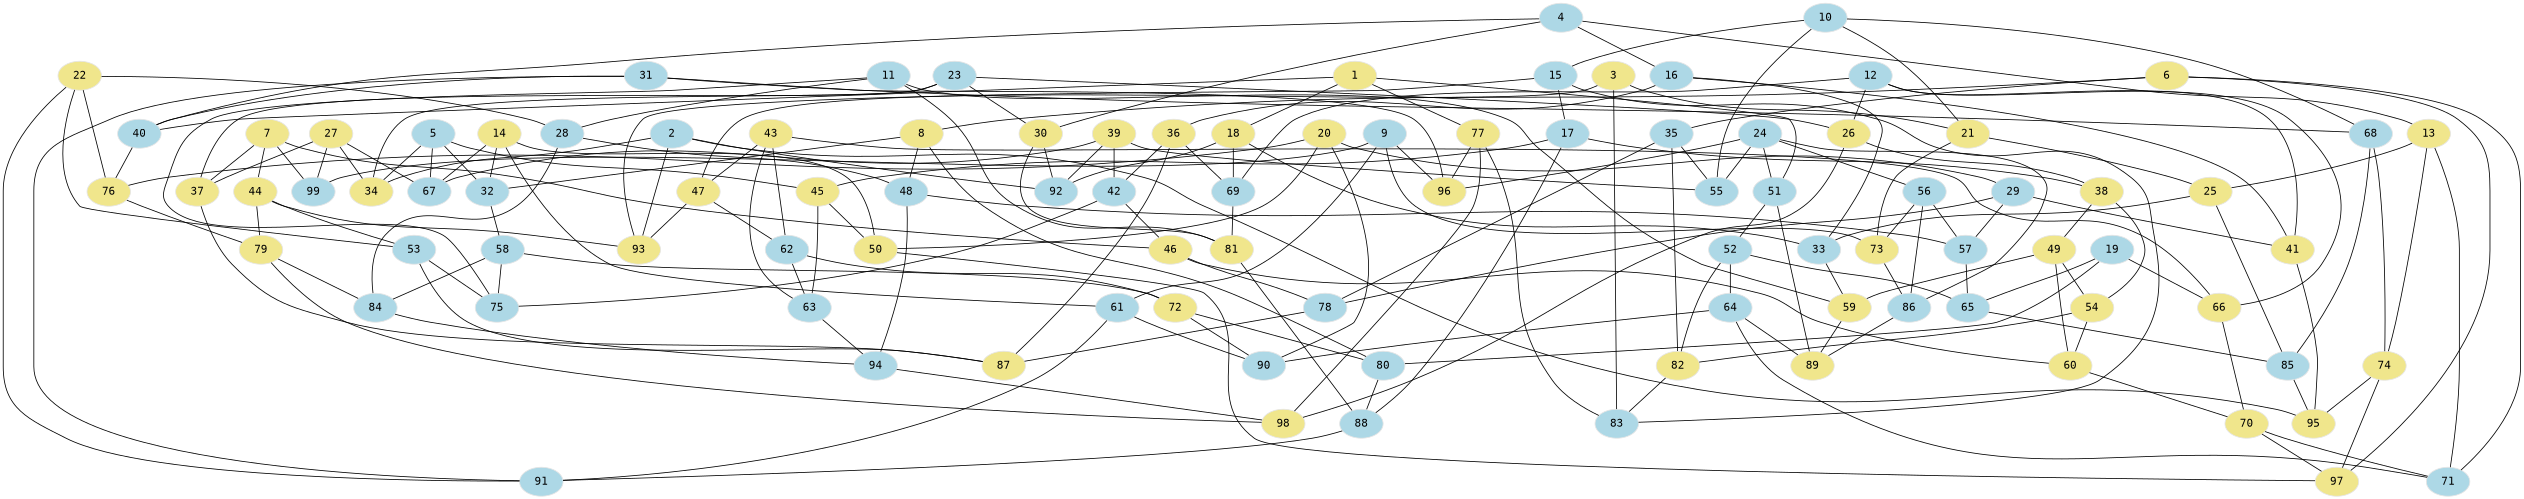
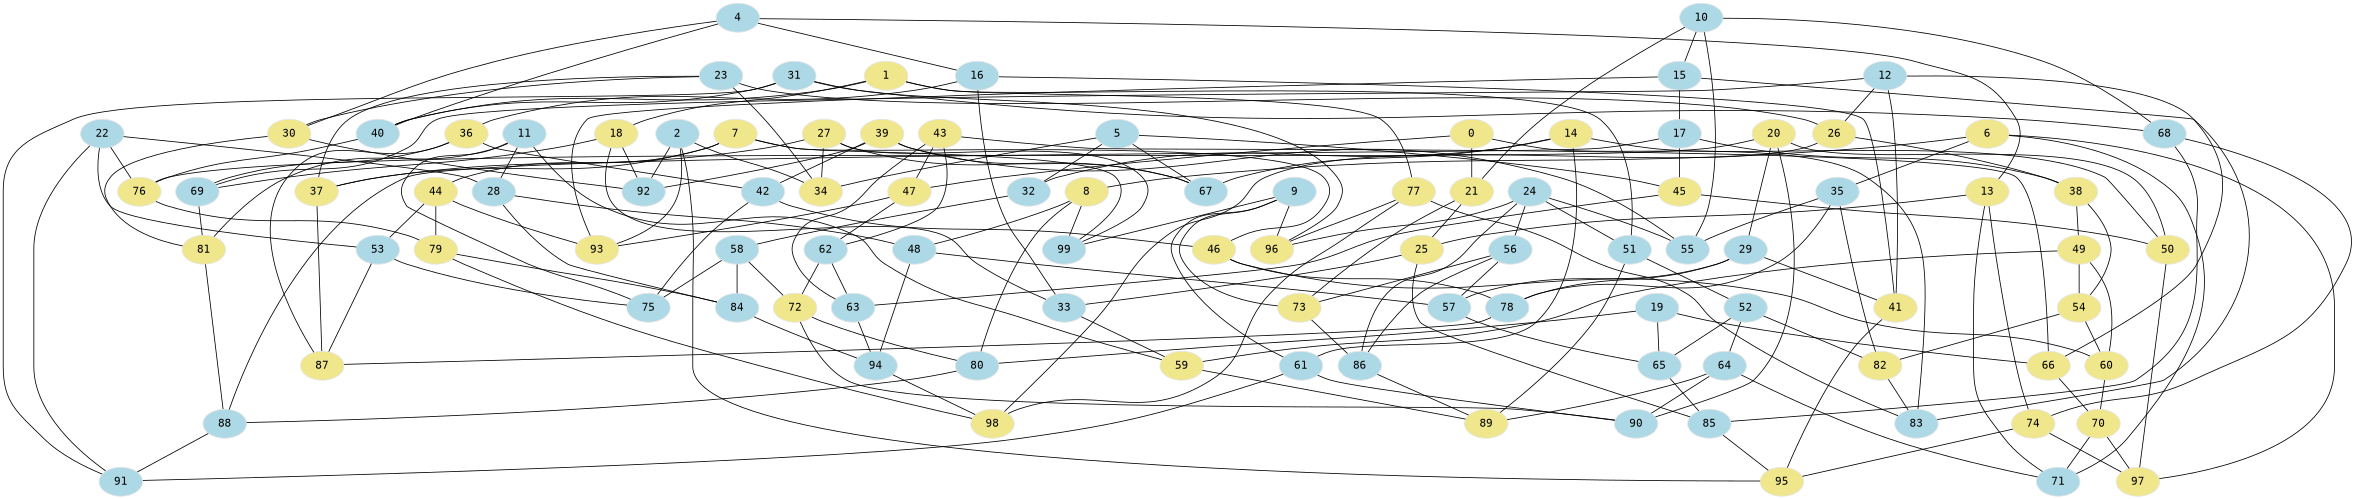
  graph {
    fontname="DejaVu Sans Mono"
    node [color=gray90 fillcolor=lightblue fontname="DejaVu Sans Mono" style=filled]
    edge [fontname="DejaVu Sans Mono"]
    1 [fillcolor=khaki]
    18 [fillcolor=khaki]
    40
    51
    77 [fillcolor=khaki]
    92
    69
    33
    76 [fillcolor=khaki]
    52
    89 [fillcolor=khaki]
    83
    96 [fillcolor=khaki]
    98 [fillcolor=khaki]
    34 [fillcolor=khaki]
    2
    93 [fillcolor=khaki]
    95 [fillcolor=khaki]
-   3 [fillcolor=khaki]
+   3 [fillcolor=khaki label=0]
    21 [fillcolor=khaki]
    47 [fillcolor=khaki]
    73 [fillcolor=khaki]
    25 [fillcolor=khaki]
    62
    4
    13 [fillcolor=khaki]
    16
    30 [fillcolor=khaki]
    71
    74 [fillcolor=khaki]
    41 [fillcolor=khaki]
    36 [fillcolor=khaki]
    81 [fillcolor=khaki]
    5
    32
    45 [fillcolor=khaki]
    67
    58
    50 [fillcolor=khaki]
    63
    6 [fillcolor=khaki]
    8 [fillcolor=khaki]
    35
    97 [fillcolor=khaki]
    99
    48
    80
    55
    78
    82 [fillcolor=khaki]
    7 [fillcolor=khaki]
    37 [fillcolor=khaki]
    44 [fillcolor=khaki]
    46 [fillcolor=khaki]
    87 [fillcolor=khaki]
    53
    79 [fillcolor=khaki]
    60 [fillcolor=khaki]
    57
    94
    88
    9
    61
    90
    91
    86
    10
    15
    68
    17
    85
    11
    28
    59 [fillcolor=khaki]
    75
    84
    26 [fillcolor=khaki]
    12
    66 [fillcolor=khaki]
    38 [fillcolor=khaki]
    70 [fillcolor=khaki]
    14 [fillcolor=khaki]
    42
    49 [fillcolor=khaki]
    54 [fillcolor=khaki]
    19
    65
    20 [fillcolor=khaki]
    29
-   22 [fillcolor=khaki]
+   22
    23
    24
    56
    27 [fillcolor=khaki]
    31
    72 [fillcolor=khaki]
    39 [fillcolor=khaki]
    43 [fillcolor=khaki]
    64
    1 -- 18
    1 -- 40
    1 -- 51
    1 -- 77
    18 -- 92
    18 -- 69
    18 -- 33
    40 -- 76
    51 -- 52
    51 -- 89
    77 -- 83
    77 -- 96
    77 -- 98
    69 -- 81
    33 -- 59
    76 -- 79
    52 -- 82
    52 -- 65
    52 -- 64
    2 -- 92
    2 -- 34
    2 -- 93
    2 -- 95
    3 -- 83
    3 -- 21
    3 -- 47
    21 -- 73
    21 -- 25
    47 -- 93
    47 -- 62
    73 -- 86
    25 -- 33
    25 -- 85
    62 -- 63
    62 -- 72
    4 -- 40
    4 -- 13
    4 -- 16
    4 -- 30
    13 -- 25
    13 -- 71
    13 -- 74
    16 -- 33
    16 -- 41
    16 -- 36
    30 -- 92
    30 -- 81
    74 -- 95
    74 -- 97
    41 -- 95
    36 -- 69
    36 -- 87
    36 -- 42
    81 -- 88
    5 -- 34
    5 -- 32
    5 -- 45
    5 -- 67
    32 -- 58
    45 -- 50
    45 -- 63
    58 -- 75
    58 -- 84
    58 -- 72
    50 -- 97
    63 -- 94
    6 -- 71
    6 -- 8
    6 -- 35
    6 -- 97
-   8 -- 32
+   8 -- 99
    8 -- 48
    8 -- 80
    35 -- 55
    35 -- 78
    35 -- 82
    48 -- 57
    48 -- 94
    80 -- 88
    78 -- 87
    82 -- 83
    7 -- 99
    7 -- 37
    7 -- 44
    7 -- 46
    37 -- 87
    44 -- 93
    44 -- 53
    44 -- 79
    46 -- 78
    46 -- 60
    53 -- 87
    53 -- 75
    79 -- 98
    79 -- 84
    60 -- 70
    57 -- 65
    94 -- 98
    88 -- 91
    9 -- 96
    9 -- 73
    9 -- 99
    9 -- 61
    61 -- 90
    61 -- 91
    86 -- 89
    10 -- 21
    10 -- 55
    10 -- 15
    10 -- 68
    15 -- 83
    15 -- 93
    15 -- 17
    68 -- 74
    68 -- 85
    17 -- 45
    17 -- 88
    17 -- 38
    85 -- 95
    11 -- 81
    11 -- 28
    11 -- 59
    11 -- 75
    28 -- 48
    28 -- 84
    59 -- 89
    84 -- 94
    26 -- 98
    26 -- 38
    12 -- 69
    12 -- 41
    12 -- 26
    12 -- 66
    66 -- 70
    38 -- 49
    38 -- 54
    70 -- 71
    70 -- 97
    14 -- 32
    14 -- 67
    14 -- 50
    14 -- 61
    42 -- 46
    42 -- 75
    49 -- 60
    49 -- 59
    49 -- 54
    54 -- 82
    54 -- 60
    19 -- 80
    19 -- 66
    19 -- 65
    65 -- 85
    20 -- 76
    20 -- 50
    20 -- 90
    20 -- 29
    29 -- 41
    29 -- 78
    29 -- 57
    22 -- 76
    22 -- 53
    22 -- 91
    22 -- 28
    23 -- 34
    23 -- 30
    23 -- 37
    23 -- 26
    24 -- 51
    24 -- 96
    24 -- 55
    24 -- 86
    24 -- 56
    56 -- 73
    56 -- 57
    56 -- 86
    27 -- 34
    27 -- 67
    27 -- 99
    27 -- 37
    31 -- 40
    31 -- 96
    31 -- 91
    31 -- 68
    72 -- 80
    72 -- 90
    39 -- 92
    39 -- 67
    39 -- 55
    39 -- 42
    43 -- 47
    43 -- 62
    43 -- 63
    43 -- 66
    64 -- 89
    64 -- 71
    64 -- 90
  }
